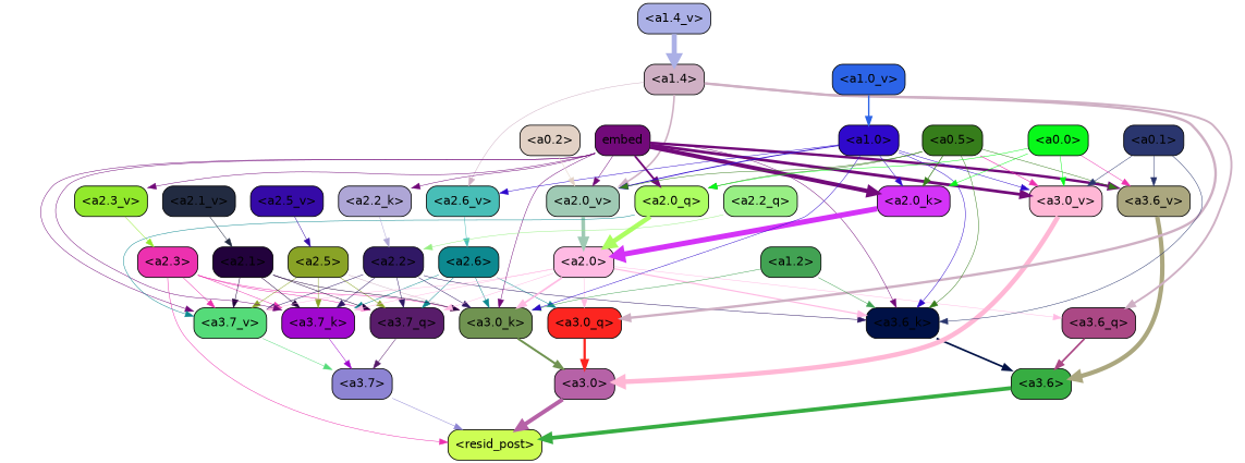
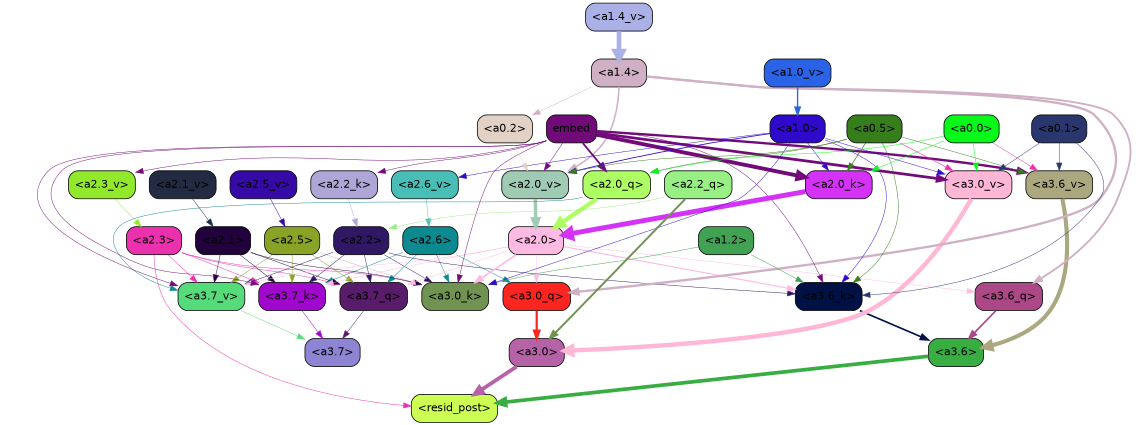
  strict digraph {
    splines=true
    node [color=black fontname=Helvetica shape=box style="filled, rounded"]
    edge [color="#720a7a" penwidth=0.6]
    "<a3.7>" [fillcolor="#8d84d3"]
    "<resid_post>" [fillcolor="#cdfe54"]
    "<a3.6>" [fillcolor="#37ad42"]
    "<a3.0>" [fillcolor="#b662a7"]
    "<a2.3>" [fillcolor="#ec31af"]
    "<a3.7_q>" [fillcolor="#581c6a"]
    "<a3.7_k>" [fillcolor="#a008ce"]
    "<a3.0_k>" [fillcolor="#709351"]
    "<a3.7_v>" [fillcolor="#55db79"]
    "<a3.0_q>" [fillcolor="#fc2520"]
    "<a3.6_q>" [fillcolor="#ab4885"]
    "<a3.6_k>" [fillcolor="#001146"]
    "<a3.6_v>" [fillcolor="#aba77f"]
    "<a3.0_v>" [fillcolor="#ffb7d5"]
    "<a2.6>" [fillcolor="#0d8990"]
    "<a2.5>" [fillcolor="#89a326"]
    "<a2.2>" [fillcolor="#301865"]
    "<a2.1>" [fillcolor="#22023c"]
    "<a2.0>" [fillcolor="#ffbae3"]
    "<a1.4>" [fillcolor="#cfb0c4"]
    "<a2.6_v>" [fillcolor="#48beb7"]
    "<a2.0_v>" [fillcolor="#9fcab4"]
    embed [fillcolor="#720a7a"]
    "<a2.0_q>" [fillcolor="#acfe62"]
    "<a2.2_k>" [fillcolor="#aea6d6"]
    "<a2.0_k>" [fillcolor="#d433f7"]
    "<a2.3_v>" [fillcolor="#92e92c"]
    "<a1.2>" [fillcolor="#42a253"]
    "<a1.0>" [fillcolor="#2f09cc"]
    "<a0.5>" [fillcolor="#367d1b"]
    "<a0.1>" [fillcolor="#2a366e"]
    "<a0.0>" [fillcolor="#08f81a"]
    "<a2.2_q>" [fillcolor="#98ef84"]
    "<a2.5_v>" [fillcolor="#350aa7"]
    "<a2.1_v>" [fillcolor="#222b41"]
    "<a0.2>" [fillcolor="#e2d1c5"]
    "<a1.4_v>" [fillcolor="#abb0e6"]
    "<a1.0_v>" [fillcolor="#2b63e7"]
-   "<a3.7>" -> "<resid_post>" [color="#8d84d3"]
    "<a3.6>" -> "<resid_post>" [color="#37ad42" penwidth=4.7534414529800415]
    "<a3.0>" -> "<resid_post>" [color="#b662a7" penwidth=4.898576855659485]
    "<a2.3>" -> "<resid_post>" [color="#ec31af"]
    "<a2.3>" -> "<a3.7_q>" [color="#ec31af"]
    "<a2.3>" -> "<a3.7_k>" [color="#ec31af"]
    "<a2.3>" -> "<a3.0_k>" [color="#ec31af"]
    "<a2.3>" -> "<a3.7_v>" [color="#ec31af"]
    "<a3.7_q>" -> "<a3.7>" [color="#581c6a"]
    "<a3.7_k>" -> "<a3.7>" [color="#a008ce"]
-   "<a3.0_k>" -> "<a3.0>" [color="#709351" penwidth=2.520303964614868]
+   "<a2.2_q>" -> "<a3.0>" [color="#709351" penwidth=2.520303964614868]
    "<a3.7_v>" -> "<a3.7>" [color="#55db79"]
    "<a3.0_q>" -> "<a3.0>" [color="#fc2520" penwidth=2.870753765106201]
    "<a3.6_q>" -> "<a3.6>" [color="#ab4885" penwidth=2.160832464694977]
    "<a3.6_k>" -> "<a3.6>" [color="#001146" penwidth=2.13908451795578]
    "<a3.6_v>" -> "<a3.6>" [color="#aba77f" penwidth=5.297133803367615]
    "<a3.0_v>" -> "<a3.0>" [color="#ffb7d5" penwidth=5.680712580680847]
    "<a2.6>" -> "<a3.7_q>" [color="#0d8990"]
    "<a2.6>" -> "<a3.7_k>" [color="#0d8990"]
    "<a2.6>" -> "<a3.0_k>" [color="#0d8990"]
    "<a2.6>" -> "<a3.0_q>" [color="#0d8990"]
    "<a2.5>" -> "<a3.7_q>" [color="#89a326"]
    "<a2.5>" -> "<a3.7_k>" [color="#89a326"]
    "<a2.5>" -> "<a3.0_k>" [color="#cfb0c4"]
    "<a2.5>" -> "<a3.7_v>" [color="#89a326"]
    "<a2.2>" -> "<a3.7_q>" [color="#301865"]
    "<a2.2>" -> "<a3.7_k>" [color="#301865"]
    "<a2.2>" -> "<a3.0_k>" [color="#301865"]
    "<a2.2>" -> "<a3.7_v>" [color="#301865"]
    "<a2.2>" -> "<a3.6_k>" [color="#301865"]
    "<a2.1>" -> "<a3.7_q>" [color="#22023c"]
    "<a2.1>" -> "<a3.7_k>" [color="#22023c"]
    "<a2.1>" -> "<a3.0_k>" [color="#22023c"]
    "<a2.1>" -> "<a3.7_v>" [color="#22023c"]
    "<a2.0>" -> "<a3.7_q>" [color="#ffbae3"]
    "<a2.0>" -> "<a3.7_k>" [color="#ffbae3"]
    "<a2.0>" -> "<a3.0_k>" [color="#ffbae3" penwidth=2.095262974500656]
    "<a2.0>" -> "<a3.7_v>" [color="#ffbae3"]
    "<a2.0>" -> "<a3.0_q>" [color="#ffbae3"]
    "<a2.0>" -> "<a3.6_q>" [color="#ffbae3"]
    "<a2.0>" -> "<a3.6_k>" [color="#ffbae3" penwidth=1.4807794839143753]
    "<a1.4>" -> "<a3.0_q>" [color="#cfb0c4" penwidth=3.0341034531593323]
    "<a1.4>" -> "<a3.6_q>" [color="#cfb0c4" penwidth=2.425799250602722]
-   "<a1.4>" -> "<a2.6_v>" [color="#cfb0c4"]
+   "<a1.4>" -> "<a0.2>" [color="#cfb0c4"]
    "<a1.4>" -> "<a2.0_v>" [color="#cfb0c4" penwidth=2.007302835583687]
    "<a2.6_v>" -> "<a2.6>" [color="#48beb7"]
    "<a2.0_v>" -> "<a2.0>" [color="#9fcab4" penwidth=4.422677040100098]
    embed -> "<a3.7_k>"
    embed -> "<a3.0_k>"
    embed -> "<a3.7_v>"
    embed -> "<a3.6_k>"
    embed -> "<a3.6_v>" [penwidth=3.067279100418091]
    embed -> "<a3.0_v>" [penwidth=3.5202720761299133]
    embed -> "<a2.0_v>"
    embed -> "<a2.0_q>" [penwidth=2.339468687772751]
    embed -> "<a2.2_k>"
    embed -> "<a2.0_k>" [penwidth=4.9759310483932495]
    embed -> "<a2.3_v>"
    "<a2.0_q>" -> "<a3.7_v>" [color="#0d8990"]
    "<a2.0_q>" -> "<a2.0>" [color="#acfe62" penwidth=5.606565475463867]
    "<a2.2_k>" -> "<a2.2>" [color="#aea6d6"]
    "<a2.0_k>" -> "<a2.0>" [color="#d433f7" penwidth=6.344284534454346]
    "<a2.3_v>" -> "<a2.3>" [color="#92e92c"]
    "<a1.2>" -> "<a3.0_k>" [color="#42a253"]
    "<a1.2>" -> "<a3.6_k>" [color="#42a253"]
    "<a1.0>" -> "<a3.0_k>" [color="#2f09cc"]
    "<a1.0>" -> "<a3.6_k>" [color="#2f09cc"]
    "<a1.0>" -> "<a3.0_v>" [color="#2f09cc"]
    "<a1.0>" -> "<a2.6_v>" [color="#2f09cc"]
    "<a1.0>" -> "<a2.0_v>" [color="#2f09cc" penwidth=1.0943371653556824]
    "<a1.0>" -> "<a2.0_k>" [color="#2f09cc"]
    "<a0.5>" -> "<a3.6_k>" [color="#367d1b"]
    "<a0.5>" -> "<a3.6_v>" [color="#367d1b"]
    "<a0.5>" -> "<a3.0_v>" [color="#ec31af" penwidth=0.764040544629097]
    "<a0.5>" -> "<a2.0_v>" [color="#367d1b"]
    "<a0.5>" -> "<a2.0_q>" [color="#367d1b"]
    "<a0.5>" -> "<a2.0_k>" [color="#367d1b" penwidth=0.8956001400947571]
    "<a0.1>" -> "<a3.6_k>" [color="#2a366e"]
    "<a0.1>" -> "<a3.6_v>" [color="#2a366e"]
    "<a0.1>" -> "<a3.0_v>" [color="#2a366e"]
    "<a0.0>" -> "<a3.6_v>" [color="#ec31af"]
    "<a0.0>" -> "<a3.0_v>" [color="#08f81a"]
    "<a0.0>" -> "<a2.0_q>" [color="#08f81a"]
    "<a0.0>" -> "<a2.0_k>" [color="#08f81a"]
    "<a2.2_q>" -> "<a2.2>" [color="#98ef84"]
    "<a2.5_v>" -> "<a2.5>" [color="#350aa7"]
    "<a2.1_v>" -> "<a2.1>" [color="#222b41"]
    "<a0.2>" -> "<a2.0_v>" [color="#e2d1c5"]
    "<a1.4_v>" -> "<a1.4>" [color="#abb0e6" penwidth=6.0194467306137085]
    "<a1.0_v>" -> "<a1.0>" [color="#2b63e7" penwidth=1.738280937075615]
  }
